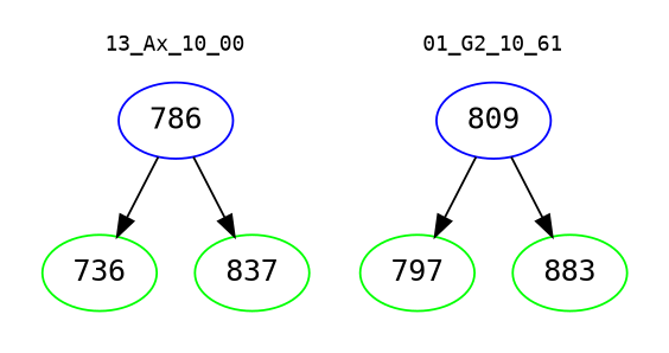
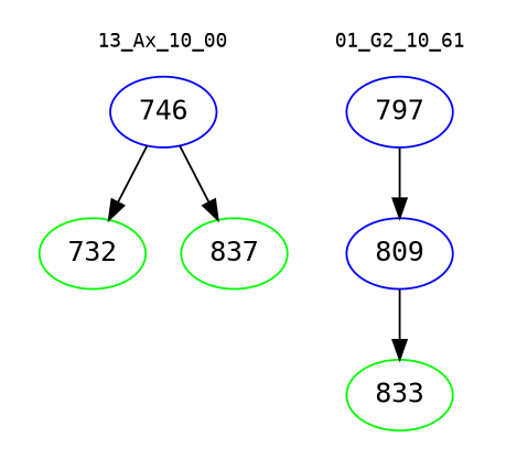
  digraph {
    fontname="DejaVu Sans Mono"
    node [color=green fontname="DejaVu Sans Mono"]
    edge [color=black fontname="DejaVu Sans Mono"]
-   n1 [color=blue label=786]
-   n2 [label=736]
+   n1 [color=blue label=746]
+   n2 [label=732]
    n3 [label=837]
    n4 [color=blue label=809]
-   n5 [label=797]
-   n6 [label=883]
+   n5 [color=blue label=797]
+   n6 [label=833]
    subgraph cluster_1 {
      color=white
      fontsize=10
      label="13_Ax_10_00"
      n1
      n2
      n3
    }
    subgraph cluster_2 {
      color=white
      fontsize=10
      label="01_G2_10_61"
      n4
      n5
      n6
    }
    n1 -> n2
    n1 -> n3
-   n4 -> n5
+   n5 -> n4
    n4 -> n6
  }
